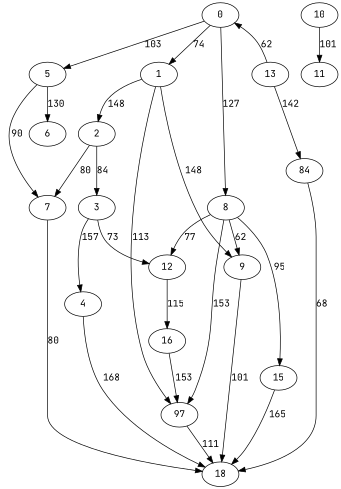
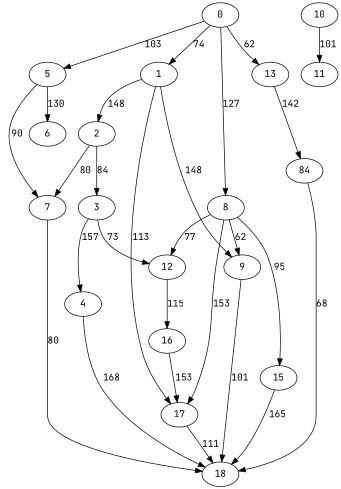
  digraph {
    fontname="JetBrains Mono"
    node [fontname="JetBrains Mono"]
    edge [fontname="JetBrains Mono"]
    0
    1
    5
    8
    13
    2
    9
-   17 [label=97]
+   17
    7
    6
    12
    15
    n13 [label=84]
    3
    18
    16
    4
    10
    11
    0 -> 1 [label=74]
    0 -> 5 [label=103]
    0 -> 8 [label=127]
-   13 -> 0 [label=62]
+   0 -> 13 [label=62]
    1 -> 2 [label=148]
    1 -> 9 [label=148]
    1 -> 17 [label=113]
    5 -> 7 [label=90]
    5 -> 6 [label=130]
    8 -> 9 [label=62]
    8 -> 17 [label=153]
    8 -> 12 [label=77]
    8 -> 15 [label=95]
    13 -> n13 [label=142]
    2 -> 7 [label=80]
    2 -> 3 [label=84]
    9 -> 18 [label=101]
    17 -> 18 [label=111]
    7 -> 18 [label=80]
    12 -> 16 [label=115]
    15 -> 18 [label=165]
    n13 -> 18 [label=68]
    3 -> 12 [label=73]
    3 -> 4 [label=157]
    16 -> 17 [label=153]
    4 -> 18 [label=168]
    10 -> 11 [label=101]
  }
